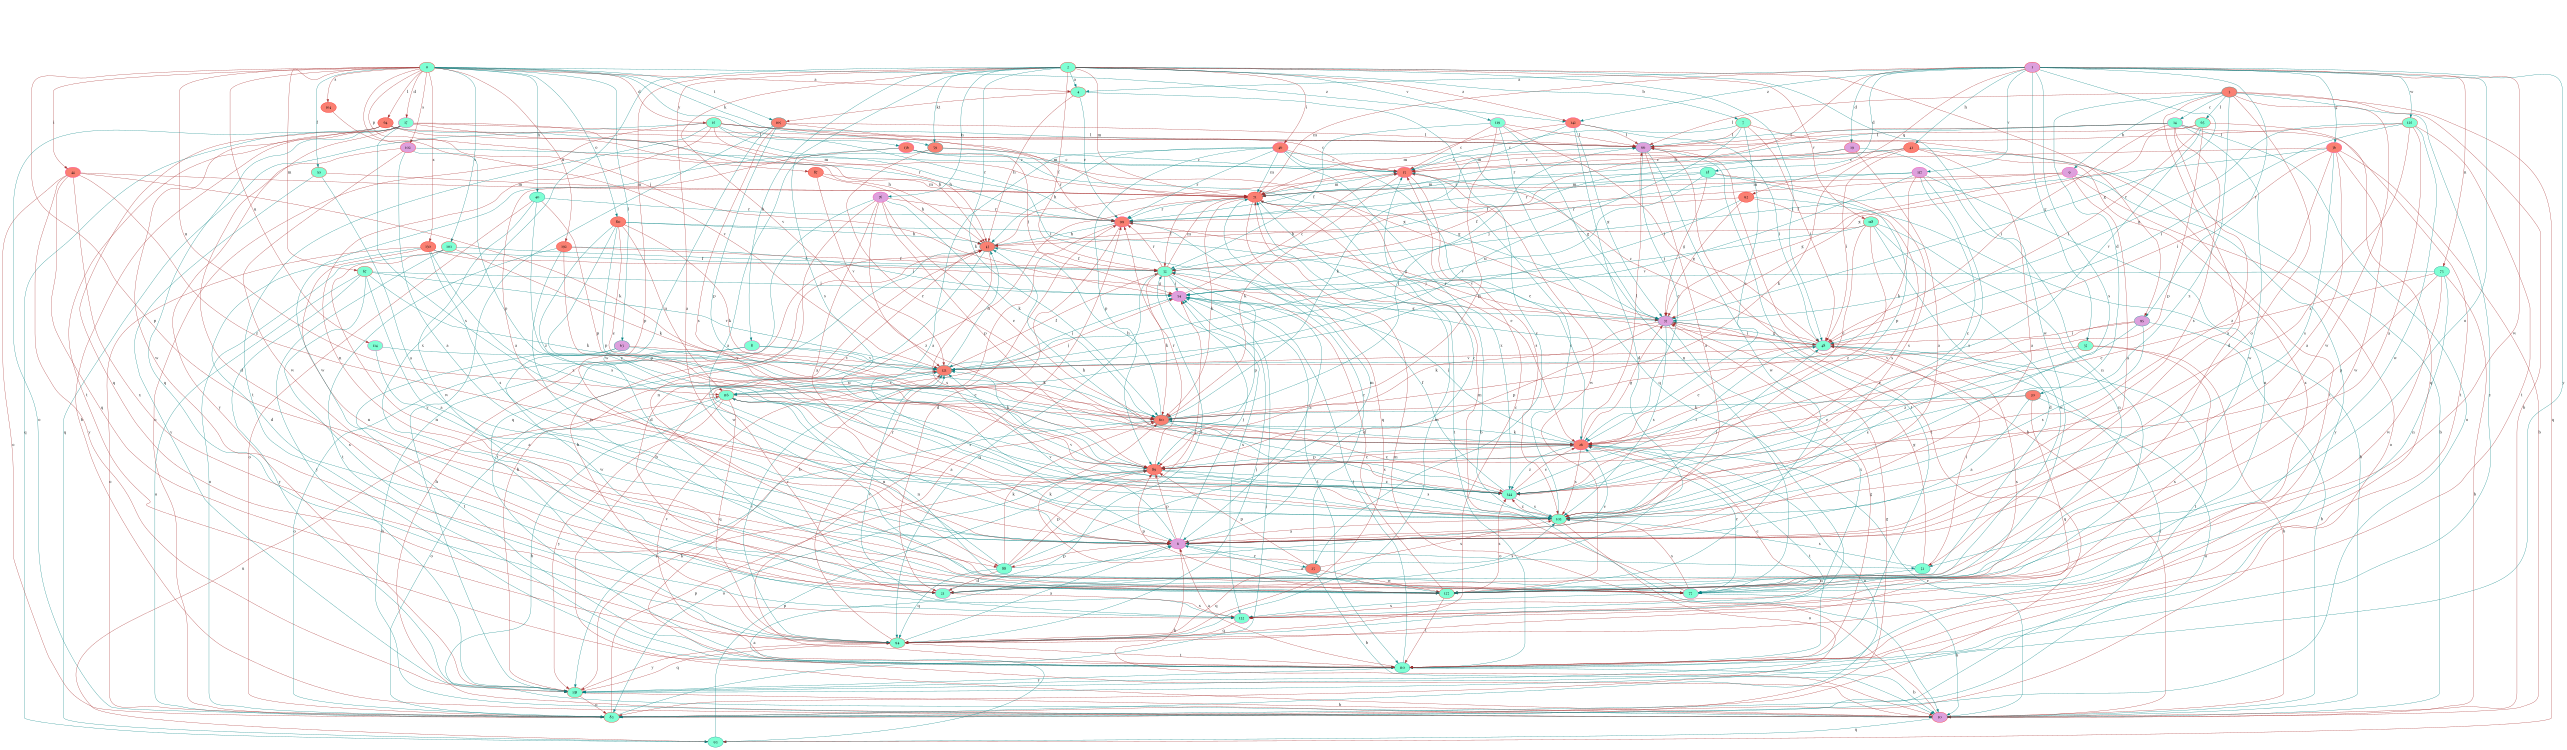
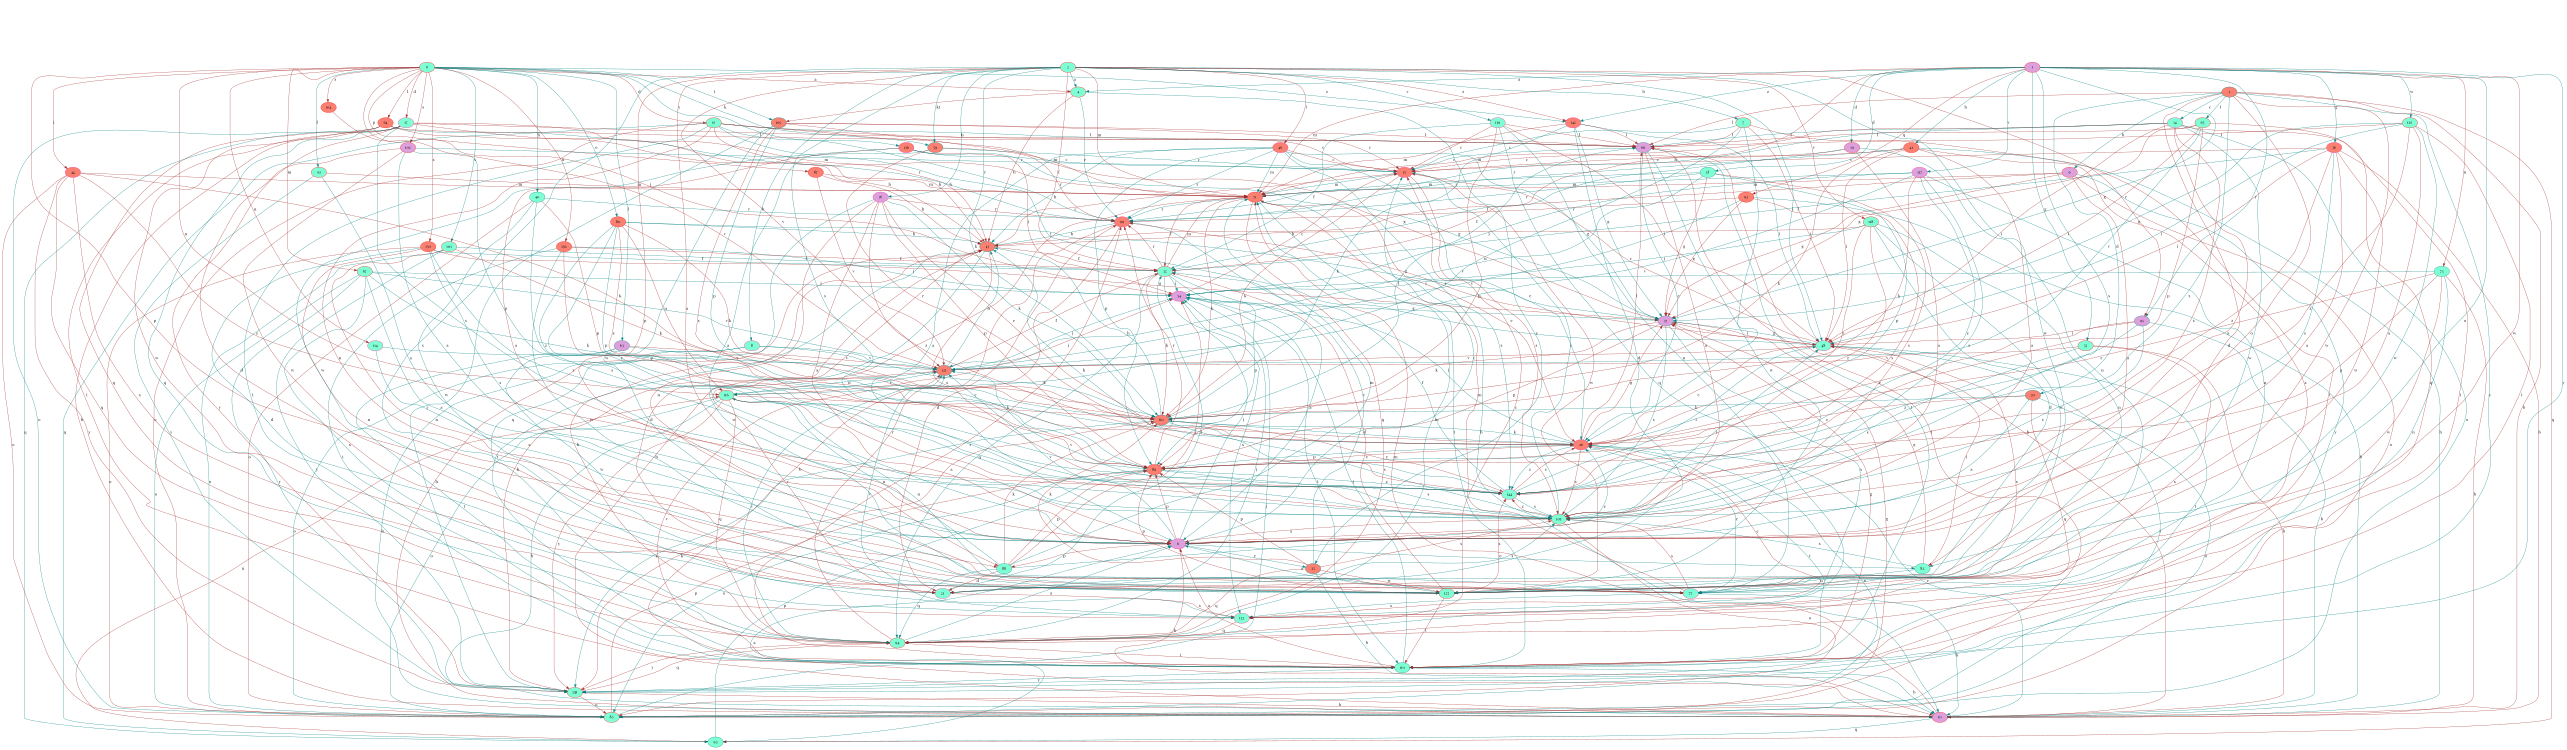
  strict digraph {
    fontname="Playfair Display"
    node [color=red fillcolor=aquamarine fontname="Playfair Display" style=filled]
    edge [color=brown fontname="Playfair Display"]
    0
    4
    16
    17 [color=deeppink]
    30
    40 [color=teal]
    44 [color=deeppink fillcolor=salmon]
    54 [color=deeppink fillcolor=plum]
    59 [color=teal fillcolor=salmon]
    63 [color=teal fillcolor=plum]
    64 [fillcolor=salmon]
    67
    80 [fillcolor=salmon]
    87 [fillcolor=salmon]
    88 [color=teal]
    101
    102 [fillcolor=plum]
    104 [fillcolor=salmon]
    109 [color=teal fillcolor=salmon]
    n20 [fillcolor=salmon label=192]
    114 [color=deeppink]
    116
    130 [fillcolor=salmon]
    136 [color=deeppink fillcolor=salmon]
    142 [color=deeppink fillcolor=salmon]
    43 [color=teal fillcolor=salmon]
    25 [color=teal fillcolor=salmon]
    99 [color=deeppink fillcolor=salmon]
    37 [color=teal fillcolor=plum]
    48 [color=deeppink]
    66 [color=teal fillcolor=plum]
    93 [color=teal]
    15 [color=deeppink fillcolor=salmon]
    110 [color=teal]
    83
    77 [color=deeppink]
    71 [fillcolor=salmon]
    105
    138
    10 [fillcolor=plum]
    94
    6 [color=deeppink fillcolor=plum]
    127
    144 [color=deeppink]
    89 [fillcolor=salmon]
    60 [color=teal fillcolor=salmon]
    132 [color=deeppink]
    26 [color=deeppink fillcolor=salmon]
    121 [color=teal fillcolor=salmon]
    21 [color=deeppink]
    32
    1 [fillcolor=plum]
    18 [color=teal]
    19 [fillcolor=plum]
    35
    36 [color=deeppink fillcolor=salmon]
    41 [fillcolor=salmon]
    73 [color=teal]
-   82 [color=teal label=52]
+   82 [color=teal]
    92 [fillcolor=salmon]
    95 [color=teal fillcolor=plum]
    117 [color=deeppink fillcolor=plum]
    126
    2
    7
    8 [color=deeppink]
    46 [color=deeppink fillcolor=salmon]
    76 [color=deeppink fillcolor=plum]
    118
    119 [color=deeppink]
    3 [color=teal fillcolor=salmon]
-   9 [color=deeppink fillcolor=plum]
+   9 [fillcolor=plum]
    14 [color=deeppink]
    20 [color=teal fillcolor=salmon]
    65
    0 -> 4 [label=a]
    0 -> 16 [label=d]
    0 -> 17 [label=d]
    0 -> 30 [color=teal label=f]
    0 -> 40 [color=teal label=h]
    0 -> 44 [label=i]
    0 -> 54 [label=j]
    0 -> 59 [color=teal label=k]
    0 -> 63 [color=teal label=l]
    0 -> 64 [label=l]
    0 -> 67 [label=m]
    0 -> 80 [color=teal label=o]
    0 -> 87 [label=p]
    0 -> 88 [label=p]
    0 -> 101 [color=teal label=s]
    0 -> 102 [label=s]
    0 -> 104 [label=s]
    0 -> 109 [color=teal label=t]
    0 -> n20 [label=u]
    0 -> 114 [label=u]
    0 -> 116 [label=u]
    0 -> 130 [label=x]
    0 -> 136 [color=teal label=y]
    0 -> 142 [color=teal label=z]
    4 -> 109 [label=t]
    4 -> 43 [label=h]
    4 -> 25 [color=teal label=e]
    4 -> 99 [color=teal label=r]
    16 -> 43 [label=h]
    16 -> 99 [color=teal label=r]
    16 -> 37 [label=g]
    16 -> 48 [color=teal label=i]
    16 -> 66 [color=teal label=l]
    16 -> 93 [color=teal label=q]
    16 -> 15 [label=c]
    16 -> 110 [color=teal label=t]
    16 -> 83 [label=o]
    16 -> 77 [label=n]
    17 -> 43 [label=h]
    17 -> 66 [label=l]
    17 -> 93 [color=teal label=q]
    17 -> 110 [label=t]
    17 -> 71 [label=m]
    17 -> 105 [color=teal label=s]
    17 -> 138 [label=y]
    17 -> 10 [label=b]
    17 -> 94 [color=teal label=q]
    30 -> 71 [label=m]
    30 -> 138 [color=teal label=y]
    30 -> 6 [color=teal label=a]
    40 -> 99 [color=teal label=r]
    40 -> 83 [label=o]
    40 -> 127 [color=teal label=w]
    40 -> 144 [color=teal label=z]
    40 -> 89 [label=p]
    44 -> 83 [label=o]
    44 -> 71 [label=m]
    44 -> 138 [label=y]
    44 -> 94 [label=q]
    44 -> 144 [label=z]
    44 -> 60 [label=k]
    44 -> 132 [label=x]
    54 -> 37 [color=teal label=g]
    54 -> 15 [label=c]
    54 -> 110 [color=teal label=t]
    59 -> 99 [label=r]
    59 -> 15 [color=teal label=c]
    59 -> 6 [color=teal label=a]
    59 -> 26 [label=e]
    63 -> 110 [color=teal label=t]
    63 -> 127 [color=teal label=w]
    63 -> 26 [color=teal label=e]
    63 -> 121 [label=v]
    64 -> 43 [label=h]
    64 -> 99 [color=teal label=r]
    64 -> 66 [label=l]
    64 -> 83 [color=teal label=o]
    64 -> 94 [label=q]
    64 -> 127 [label=w]
    67 -> 54 [color=teal label=j]
    67 -> 83 [color=teal label=o]
    67 -> 138 [color=teal label=y]
    67 -> 6 [color=teal label=a]
    67 -> 60 [color=teal label=k]
    67 -> 132 [color=teal label=x]
    67 -> 121 [color=teal label=v]
    80 -> 116 [label=u]
    80 -> 43 [color=teal label=h]
    80 -> 37 [color=teal label=g]
    80 -> 105 [color=teal label=s]
    80 -> 144 [color=teal label=z]
    80 -> 89 [color=teal label=p]
    80 -> 60 [label=k]
    80 -> 26 [label=e]
    87 -> 43 [label=h]
    87 -> 71 [label=m]
    87 -> 121 [label=v]
    88 -> 54 [label=j]
    88 -> 116 [color=teal label=u]
    88 -> 71 [color=teal label=m]
    88 -> 94 [color=teal label=q]
    88 -> 89 [label=p]
    88 -> 60 [label=k]
    88 -> 26 [color=teal label=e]
    88 -> 21 [label=d]
    101 -> 83 [color=teal label=o]
    101 -> 77 [label=n]
    101 -> 138 [color=teal label=y]
    101 -> 60 [label=k]
    101 -> 32 [color=teal label=f]
    102 -> 15 [color=teal label=c]
    102 -> 6 [color=teal label=a]
    102 -> 127 [label=w]
    102 -> 89 [color=teal label=p]
    102 -> 21 [label=d]
    104 -> 121 [label=v]
    109 -> 66 [label=l]
+   109 -> 15 [label=c]
    109 -> 71 [label=m]
    109 -> 105 [label=s]
    109 -> 138 [color=teal label=y]
    109 -> 127 [color=teal label=w]
    109 -> 89 [color=teal label=p]
    n20 -> 54 [color=teal label=j]
    n20 -> 110 [color=teal label=t]
    n20 -> 77 [color=teal label=n]
    n20 -> 89 [label=p]
    n20 -> 32 [label=f]
    114 -> 6 [color=teal label=a]
    114 -> 121 [color=teal label=v]
    116 -> 54 [label=j]
    116 -> 83 [color=teal label=o]
    116 -> 77 [color=teal label=n]
    116 -> 138 [label=y]
    116 -> 10 [color=teal label=b]
    116 -> 94 [label=q]
    116 -> 6 [label=a]
    116 -> 60 [label=k]
    116 -> 121 [color=teal label=v]
    130 -> 37 [label=g]
    130 -> 83 [label=o]
    130 -> 77 [label=n]
    130 -> 105 [color=teal label=s]
    130 -> 144 [color=teal label=z]
    130 -> 21 [color=teal label=d]
    130 -> 32 [color=teal label=f]
    136 -> 54 [label=j]
    136 -> 37 [color=teal label=g]
    136 -> 15 [color=teal label=c]
    136 -> 6 [label=a]
    136 -> 127 [color=teal label=w]
    142 -> 37 [color=teal label=g]
    142 -> 48 [color=teal label=i]
    142 -> 66 [label=l]
    142 -> 71 [label=m]
    142 -> 60 [color=teal label=k]
    142 -> 21 [color=teal label=d]
    43 -> 15 [label=c]
    43 -> 110 [color=teal label=t]
    43 -> 105 [label=s]
    43 -> 127 [color=teal label=w]
    43 -> 21 [label=d]
    43 -> 32 [label=f]
    25 -> 99 [color=teal label=r]
    25 -> 105 [label=s]
    25 -> 10 [color=teal label=b]
    25 -> 94 [label=q]
    25 -> 127 [label=w]
    25 -> 89 [label=p]
    25 -> 60 [label=k]
    99 -> 43 [color=teal label=h]
    99 -> 10 [label=b]
    99 -> 21 [label=d]
    37 -> 48 [label=i]
    37 -> 105 [color=teal label=s]
    37 -> 89 [label=p]
    37 -> 60 [label=k]
    37 -> 132 [color=teal label=x]
    48 -> 99 [label=r]
    48 -> 37 [color=teal label=g]
    48 -> 15 [label=c]
    48 -> 110 [color=teal label=t]
    48 -> 132 [label=x]
    48 -> 26 [label=e]
    48 -> 121 [label=v]
    66 -> 15 [color=teal label=c]
    66 -> 110 [color=teal label=t]
    66 -> 10 [label=b]
    66 -> 6 [label=a]
    66 -> 127 [color=teal label=w]
    66 -> 26 [color=teal label=e]
    93 -> 116 [label=u]
    93 -> 6 [color=teal label=a]
    93 -> 89 [color=teal label=p]
    15 -> 71 [color=teal label=m]
    15 -> 105 [label=s]
    15 -> 127 [label=w]
    15 -> 60 [label=k]
    110 -> 54 [color=teal label=j]
    110 -> 99 [label=r]
    110 -> 37 [label=g]
    110 -> 138 [color=teal label=y]
    110 -> 10 [color=teal label=b]
    110 -> 6 [label=a]
    110 -> 121 [label=v]
    83 -> 54 [color=teal label=j]
    83 -> 37 [label=g]
    83 -> 48 [color=teal label=i]
    83 -> 66 [label=l]
    83 -> 89 [label=p]
    77 -> 71 [label=m]
    77 -> 105 [label=s]
    77 -> 10 [color=teal label=b]
    77 -> 132 [color=teal label=x]
    77 -> 26 [color=teal label=e]
    71 -> 99 [color=teal label=r]
    71 -> 110 [color=teal label=t]
    71 -> 10 [label=b]
    71 -> 94 [label=q]
    71 -> 144 [color=teal label=z]
    71 -> 60 [label=k]
    71 -> 26 [label=e]
    71 -> 32 [label=f]
    105 -> 48 [color=teal label=i]
    105 -> 15 [color=teal label=c]
    105 -> 83 [label=o]
    105 -> 6 [label=a]
    105 -> 144 [label=z]
    105 -> 121 [color=teal label=v]
    138 -> 43 [label=h]
    138 -> 83 [label=o]
    138 -> 10 [label=b]
    138 -> 94 [label=q]
    138 -> 60 [label=k]
    10 -> 43 [label=h]
    10 -> 93 [color=teal label=q]
    10 -> 71 [label=m]
    10 -> 26 [color=teal label=e]
    94 -> 54 [color=teal label=j]
    94 -> 43 [label=h]
    94 -> 99 [label=r]
    94 -> 15 [label=c]
    94 -> 110 [label=t]
    94 -> 71 [color=teal label=m]
    94 -> 138 [label=y]
    94 -> 6 [color=teal label=a]
    94 -> 121 [color=teal label=v]
    6 -> 54 [color=teal label=j]
    6 -> 88 [label=p]
    6 -> 25 [color=teal label=e]
    6 -> 15 [color=teal label=c]
    6 -> 10 [label=b]
    6 -> 89 [label=p]
    6 -> 121 [color=teal label=v]
    6 -> 82 [color=teal label=o]
    127 -> 110 [label=t]
    127 -> 6 [color=teal label=a]
    127 -> 144 [label=z]
    127 -> 89 [label=p]
    127 -> 32 [label=f]
    144 -> 43 [color=teal label=h]
    144 -> 48 [color=teal label=i]
    144 -> 105 [color=teal label=s]
    144 -> 26 [label=e]
    144 -> 32 [color=teal label=f]
    89 -> 99 [label=r]
    89 -> 83 [color=teal label=o]
    89 -> 105 [color=teal label=s]
    89 -> 144 [color=teal label=z]
    89 -> 26 [label=e]
    60 -> 43 [color=teal label=h]
    60 -> 66 [color=teal label=l]
    60 -> 105 [color=teal label=s]
    60 -> 138 [color=teal label=y]
    60 -> 144 [label=z]
    60 -> 26 [color=teal label=e]
    132 -> 94 [label=q]
    132 -> 26 [label=e]
    132 -> 121 [color=teal label=v]
    26 -> 54 [color=teal label=j]
    26 -> 37 [label=g]
    26 -> 66 [label=l]
    26 -> 110 [color=teal label=t]
    26 -> 83 [color=teal label=o]
    26 -> 105 [label=s]
    26 -> 144 [color=teal label=z]
    26 -> 89 [color=teal label=p]
    26 -> 60 [color=teal label=k]
    121 -> 54 [color=teal label=j]
    121 -> 116 [color=teal label=u]
    121 -> 43 [color=teal label=h]
    121 -> 32 [label=f]
    21 -> 105 [color=teal label=s]
    21 -> 132 [label=x]
    21 -> 121 [label=v]
    21 -> 32 [color=teal label=f]
    32 -> 54 [color=teal label=j]
    32 -> 99 [label=r]
    32 -> 71 [label=m]
    32 -> 94 [color=teal label=q]
    32 -> 6 [color=teal label=a]
    32 -> 89 [color=teal label=p]
    32 -> 60 [label=k]
    32 -> 132 [color=teal label=x]
    1 -> 4 [color=teal label=a]
    1 -> 142 [color=teal label=z]
    1 -> 43 [label=h]
    1 -> 37 [color=teal label=g]
    1 -> 71 [label=m]
    1 -> 105 [color=teal label=s]
    1 -> 138 [color=teal label=y]
    1 -> 127 [label=w]
    1 -> 18 [color=teal label=d]
    1 -> 19 [color=teal label=d]
    1 -> 35 [color=teal label=g]
    1 -> 36 [color=teal label=g]
    1 -> 41 [color=teal label=h]
    1 -> 73 [label=n]
    1 -> 82 [color=teal label=o]
    1 -> 92 [label=q]
    1 -> 95 [color=teal label=r]
    1 -> 117 [color=teal label=v]
    1 -> 126 [color=teal label=w]
    18 -> 99 [color=teal label=r]
    18 -> 37 [label=g]
    18 -> 71 [color=teal label=m]
    18 -> 105 [label=s]
    18 -> 89 [color=teal label=p]
    18 -> 121 [color=teal label=v]
    19 -> 15 [label=c]
    19 -> 77 [color=teal label=n]
    19 -> 6 [label=a]
    19 -> 32 [color=teal label=f]
    35 -> 105 [color=teal label=s]
    35 -> 10 [label=b]
    35 -> 132 [label=x]
    35 -> 121 [label=v]
    36 -> 48 [label=i]
    36 -> 15 [label=c]
    36 -> 105 [color=teal label=s]
    36 -> 10 [label=b]
    36 -> 6 [label=a]
    36 -> 127 [label=w]
    36 -> 144 [label=z]
    36 -> 32 [color=teal label=f]
    41 -> 99 [color=teal label=r]
    41 -> 48 [label=i]
    41 -> 15 [label=c]
    41 -> 10 [color=teal label=b]
    41 -> 6 [label=a]
    41 -> 60 [label=k]
    41 -> 132 [label=x]
    73 -> 54 [color=teal label=j]
    73 -> 77 [color=teal label=n]
    73 -> 10 [label=b]
    73 -> 127 [label=w]
    73 -> 89 [label=p]
    73 -> 26 [label=e]
    82 -> 37 [label=g]
    82 -> 48 [label=i]
    82 -> 77 [color=teal label=n]
    82 -> 105 [color=teal label=s]
    92 -> 99 [label=r]
    92 -> 37 [label=g]
    92 -> 105 [label=s]
    92 -> 10 [color=teal label=b]
    92 -> 121 [color=teal label=v]
    95 -> 48 [label=i]
    95 -> 105 [color=teal label=s]
    95 -> 10 [color=teal label=b]
    95 -> 144 [color=teal label=z]
    95 -> 26 [label=e]
    117 -> 54 [color=teal label=j]
    117 -> 77 [color=teal label=n]
    117 -> 71 [color=teal label=m]
    117 -> 105 [color=teal label=s]
    117 -> 144 [color=teal label=z]
    117 -> 60 [label=k]
    117 -> 121 [color=teal label=v]
    126 -> 37 [color=teal label=g]
    126 -> 48 [color=teal label=i]
    126 -> 66 [label=l]
    126 -> 110 [label=t]
    126 -> 6 [label=a]
    126 -> 127 [color=teal label=w]
    126 -> 144 [label=z]
    2 -> 4 [color=teal label=a]
    2 -> 59 [color=teal label=k]
    2 -> 88 [label=p]
    2 -> 142 [label=z]
    2 -> 48 [color=teal label=i]
    2 -> 71 [label=m]
    2 -> 105 [color=teal label=s]
    2 -> 6 [label=a]
    2 -> 127 [color=teal label=w]
    2 -> 60 [color=teal label=k]
    2 -> 132 [color=teal label=x]
    2 -> 121 [label=v]
    2 -> 32 [label=f]
    2 -> 95 [label=r]
    2 -> 7 [color=teal label=b]
    2 -> 8 [color=teal label=b]
    2 -> 46 [label=i]
    2 -> 76 [color=teal label=n]
    2 -> 118 [label=v]
    2 -> 119 [color=teal label=v]
    7 -> 116 [color=teal label=u]
    7 -> 48 [label=i]
    7 -> 66 [label=l]
    7 -> 15 [color=teal label=c]
    7 -> 110 [label=t]
    7 -> 26 [color=teal label=e]
    8 -> 83 [color=teal label=o]
    8 -> 10 [color=teal label=b]
    8 -> 60 [color=teal label=k]
    8 -> 121 [color=teal label=v]
    46 -> 43 [color=teal label=h]
    46 -> 99 [color=teal label=r]
    46 -> 37 [color=teal label=g]
    46 -> 15 [label=c]
    46 -> 71 [color=teal label=m]
    46 -> 10 [color=teal label=b]
    46 -> 6 [color=teal label=a]
    46 -> 89 [color=teal label=p]
    46 -> 26 [color=teal label=e]
    76 -> 99 [label=r]
    76 -> 77 [label=n]
    76 -> 94 [color=teal label=q]
    76 -> 6 [label=a]
    76 -> 144 [label=z]
    76 -> 89 [label=p]
    76 -> 60 [color=teal label=k]
    76 -> 26 [label=e]
    118 -> 54 [color=teal label=j]
    118 -> 43 [label=h]
    118 -> 77 [color=teal label=n]
    118 -> 127 [color=teal label=w]
    118 -> 144 [label=z]
    118 -> 26 [label=e]
    118 -> 21 [color=teal label=d]
    119 -> 48 [label=i]
    119 -> 66 [label=l]
    119 -> 15 [label=c]
    119 -> 77 [color=teal label=n]
    119 -> 94 [color=teal label=q]
    119 -> 89 [label=p]
    119 -> 32 [color=teal label=f]
    3 -> 66 [label=l]
    3 -> 93 [label=q]
    3 -> 138 [color=teal label=y]
    3 -> 10 [label=b]
    3 -> 127 [label=w]
    3 -> 144 [color=teal label=z]
    3 -> 21 [label=d]
    3 -> 82 [label=o]
    3 -> 9 [color=teal label=b]
    3 -> 14 [color=teal label=c]
    3 -> 20 [color=teal label=d]
    3 -> 65 [color=teal label=l]
    9 -> 37 [label=g]
    9 -> 83 [label=o]
    9 -> 71 [label=m]
    9 -> 138 [color=teal label=y]
    9 -> 6 [label=a]
    9 -> 32 [label=f]
    14 -> 99 [color=teal label=r]
    14 -> 48 [label=i]
    14 -> 66 [color=teal label=l]
    14 -> 110 [label=t]
    14 -> 83 [color=teal label=o]
    14 -> 71 [label=m]
    14 -> 105 [label=s]
    14 -> 6 [label=a]
    14 -> 127 [color=teal label=w]
    20 -> 83 [color=teal label=o]
    20 -> 94 [label=q]
    20 -> 6 [color=teal label=a]
    20 -> 60 [color=teal label=k]
    20 -> 26 [label=e]
    65 -> 37 [label=g]
    65 -> 48 [label=i]
    65 -> 66 [label=l]
    65 -> 94 [label=q]
    65 -> 89 [label=p]
    65 -> 121 [color=teal label=v]
  }
